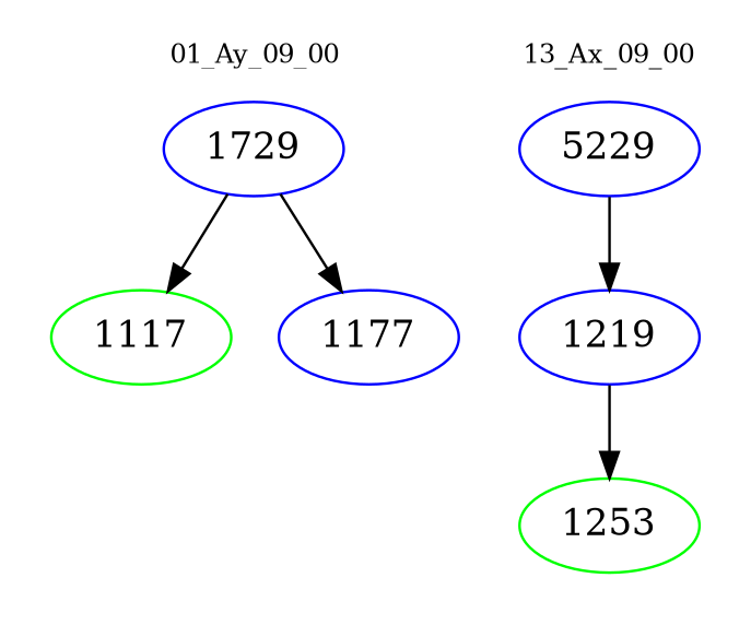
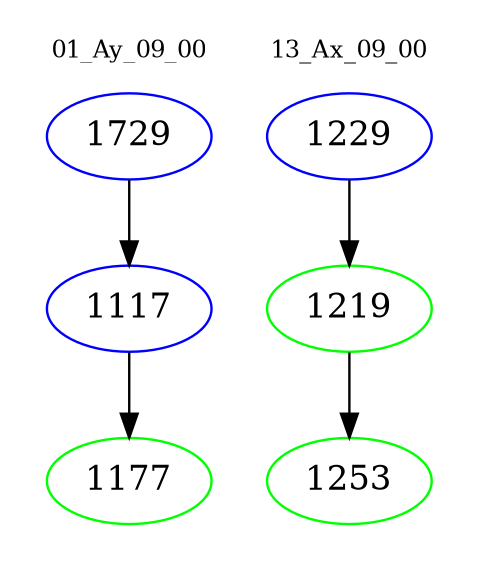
  digraph {
    node [color=blue]
    edge [color=black]
    n1 [label=1729]
-   n2 [color=green label=1117]
-   n3 [label=1177]
-   n4 [label=5229]
-   n5 [label=1219]
+   n2 [label=1117]
+   n3 [color=green label=1177]
+   n4 [label=1229]
+   n5 [color=green label=1219]
    n6 [color=green label=1253]
    subgraph cluster_1 {
      color=white
      fontsize=10
      label="01_Ay_09_00"
      n1
      n2
      n3
    }
    subgraph cluster_2 {
      color=white
      fontsize=10
      label="13_Ax_09_00"
      n4
      n5
      n6
    }
    n1 -> n2
-   n1 -> n3
+   n2 -> n3
    n4 -> n5
    n5 -> n6
  }
